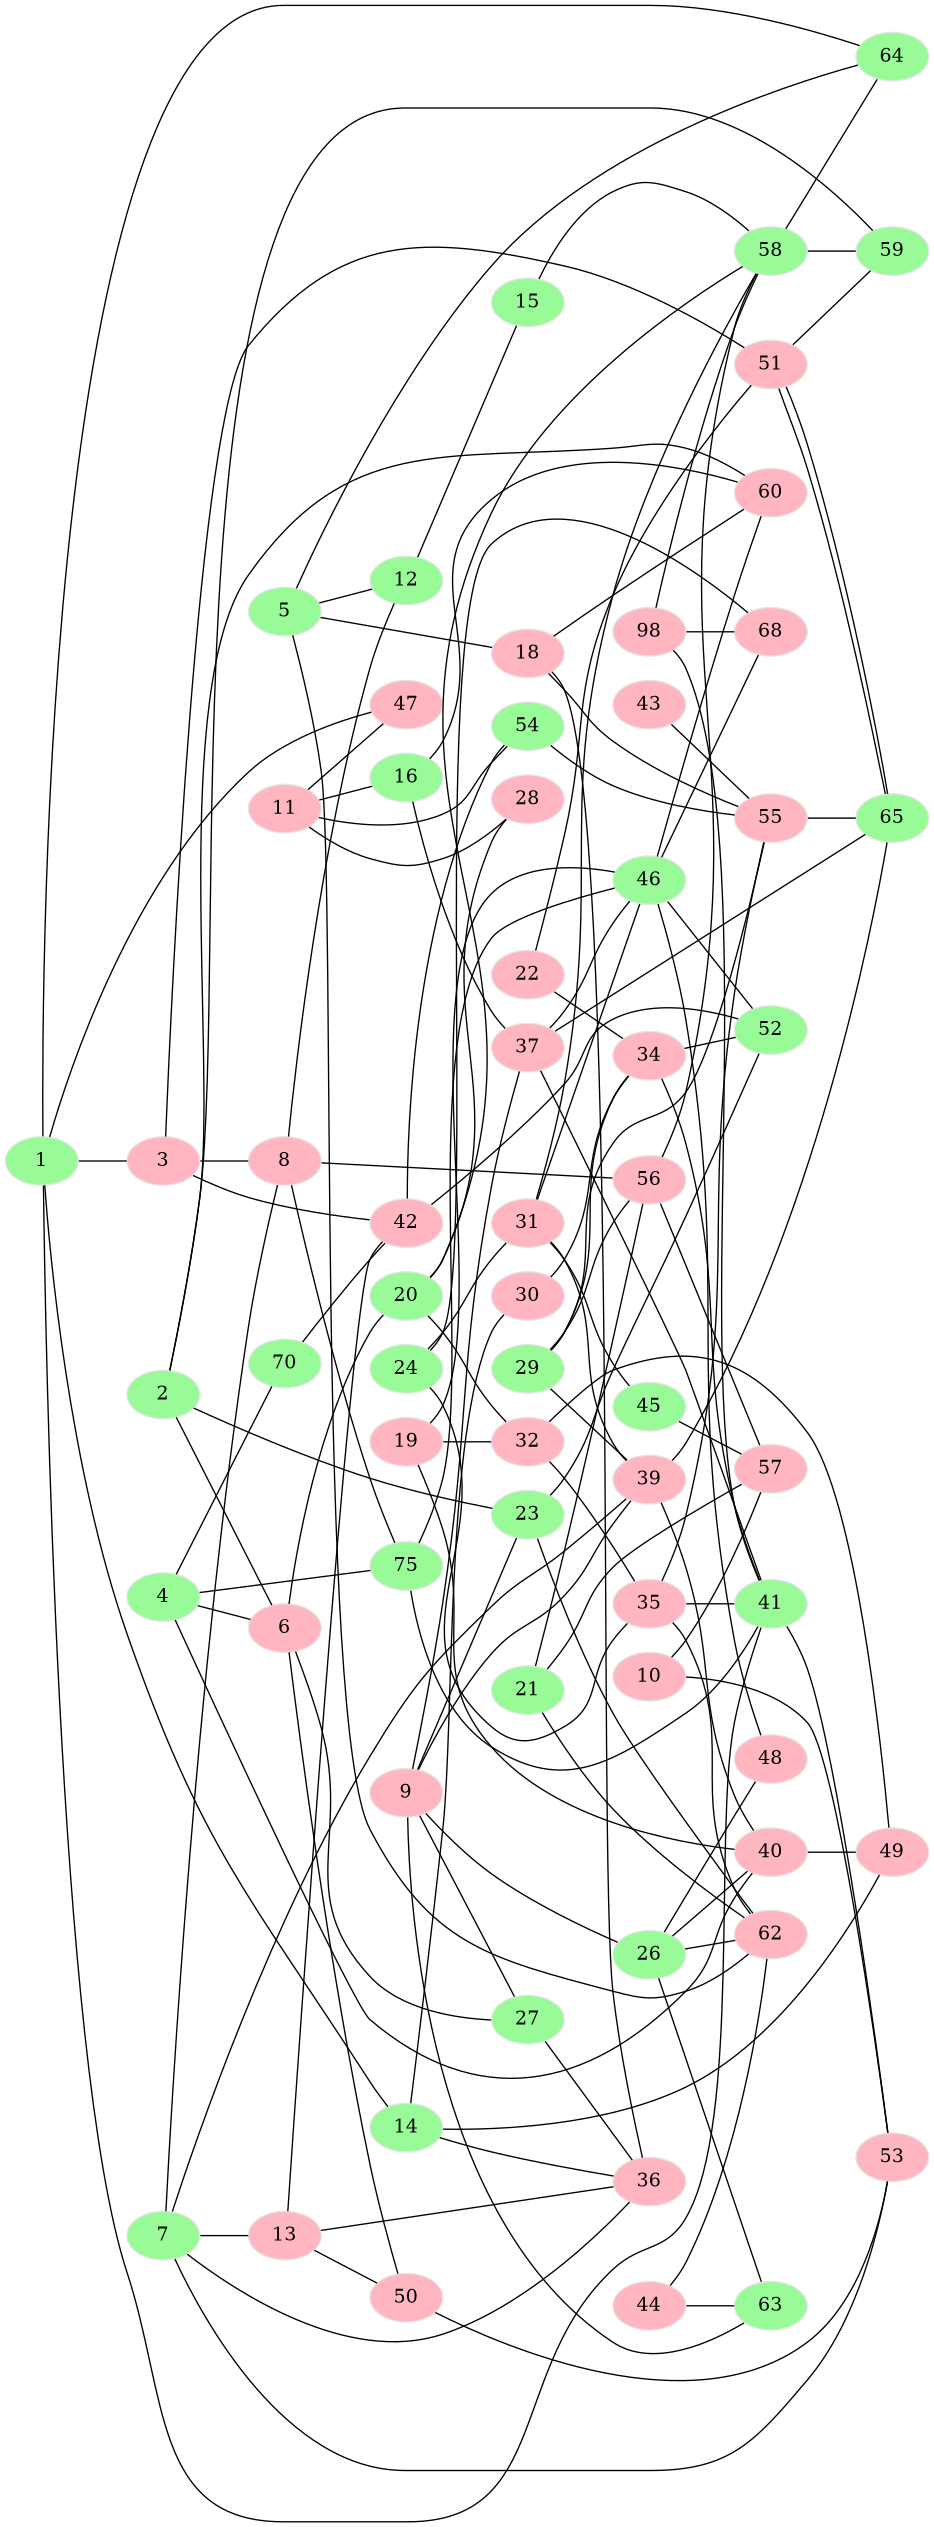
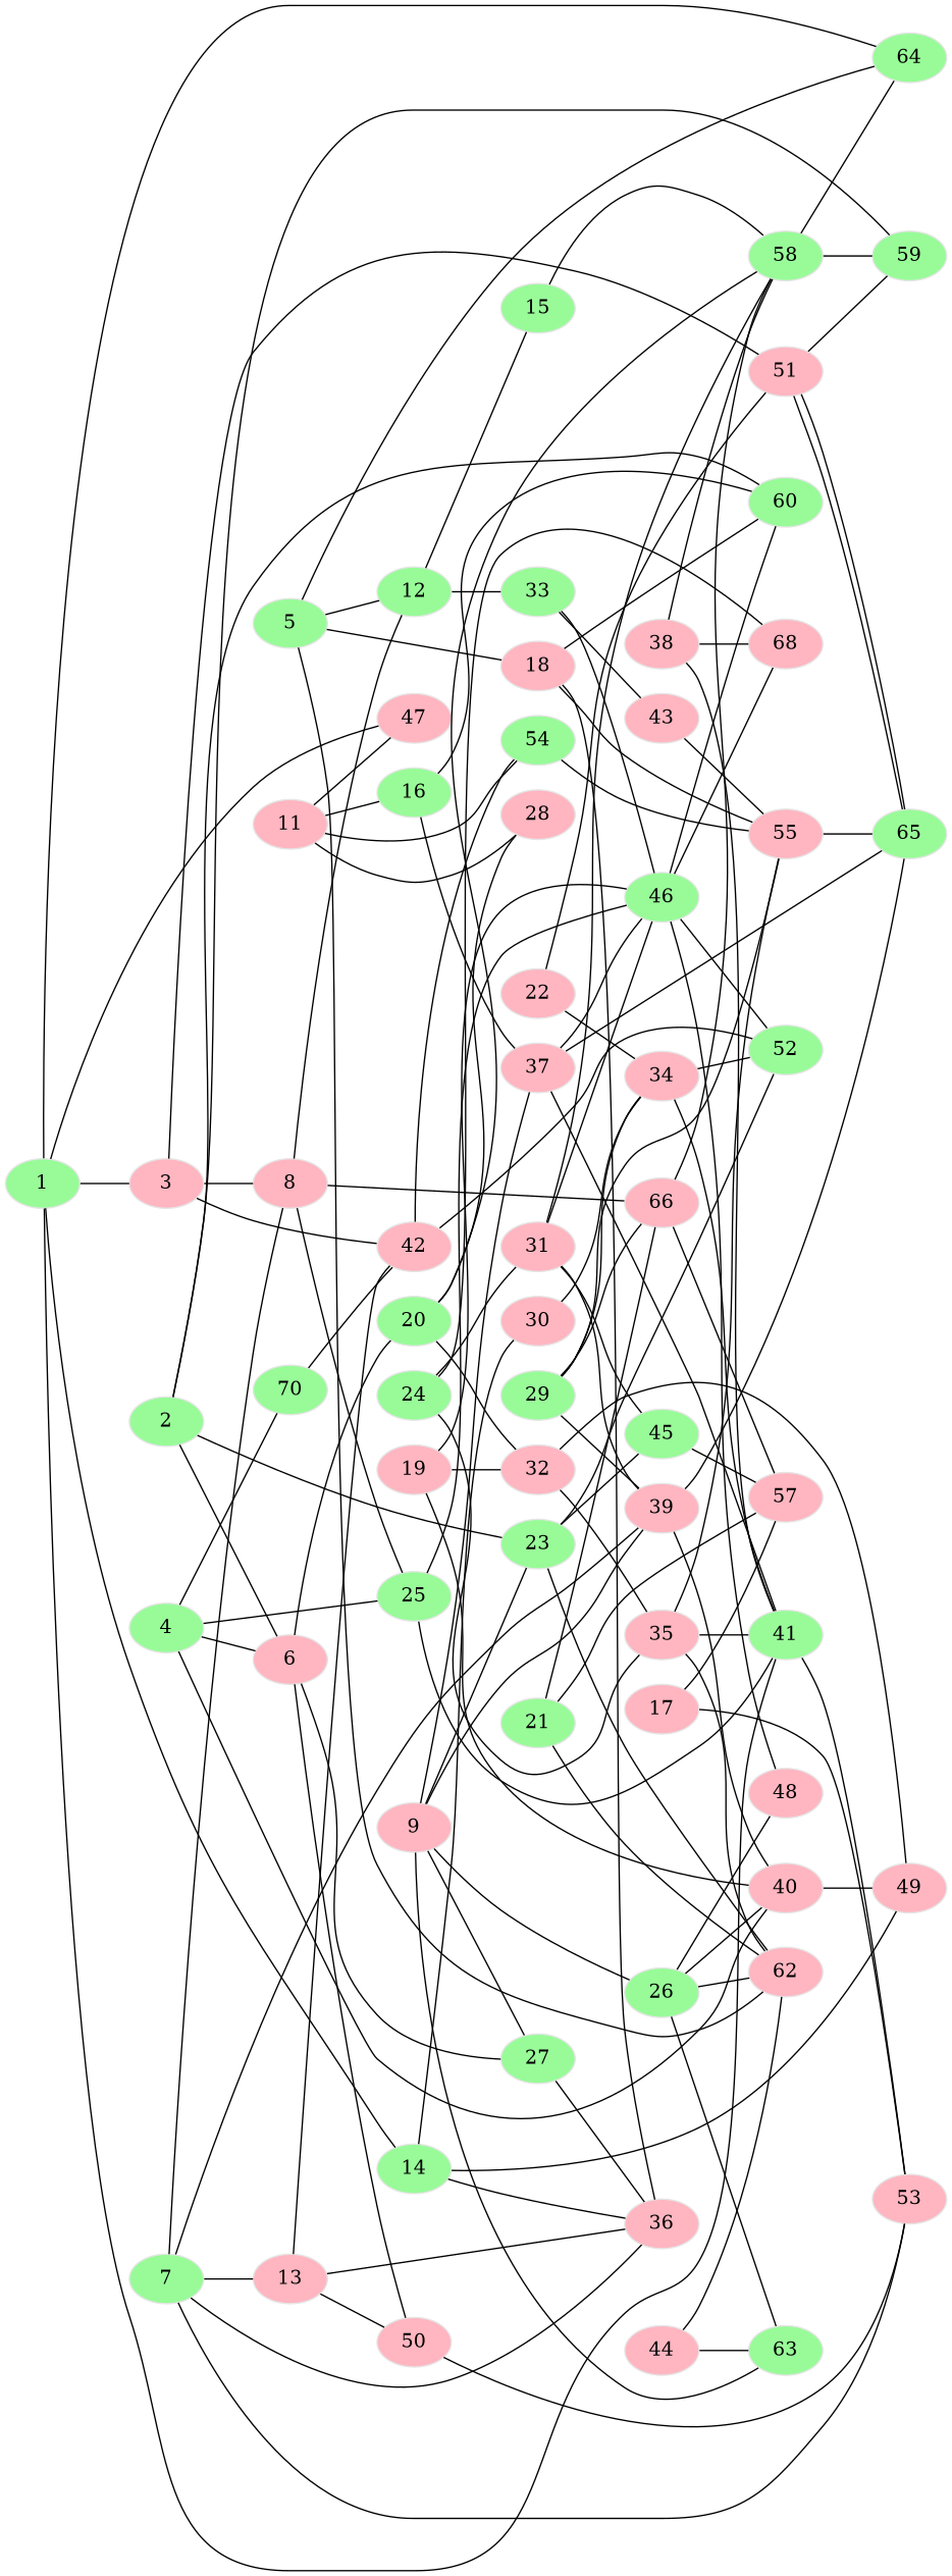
  graph {
    rankdir=LR
    node [color=gray90 fillcolor=lightpink style=filled]
    1 [fillcolor=palegreen]
    3
    14 [fillcolor=palegreen]
    41 [fillcolor=palegreen]
    47
    64 [fillcolor=palegreen]
    8
    42
    51
    36
    30
    49
    53
    2 [fillcolor=palegreen]
    6
    23 [fillcolor=palegreen]
    59 [fillcolor=palegreen]
-   60
+   60 [fillcolor=palegreen]
    20 [fillcolor=palegreen]
    27 [fillcolor=palegreen]
    50
    62
    45 [fillcolor=palegreen]
    52 [fillcolor=palegreen]
-   25 [fillcolor=palegreen label=75]
+   25 [fillcolor=palegreen]
    12 [fillcolor=palegreen]
-   56
+   56 [label=66]
    54 [fillcolor=palegreen]
    65 [fillcolor=palegreen]
    4 [fillcolor=palegreen]
    n31 [fillcolor=palegreen label=70]
    40
    46 [fillcolor=palegreen]
    5 [fillcolor=palegreen]
    18
    15 [fillcolor=palegreen]
+   33 [fillcolor=palegreen]
    55
    28
    58 [fillcolor=palegreen]
    32
    7 [fillcolor=palegreen]
    13
    39
    57
    9
    26 [fillcolor=palegreen]
    37
    63 [fillcolor=palegreen]
    48
    11
    16 [fillcolor=palegreen]
    43
    34
-   17 [label=10]
+   17
    19
    35
    n58 [label=68]
    21 [fillcolor=palegreen]
    22
    24 [fillcolor=palegreen]
    31
    29 [fillcolor=palegreen]
-   38 [label=98]
+   38
    44
    1 -- 3
    1 -- 14
    1 -- 41
    1 -- 47
    1 -- 64
    3 -- 8
    3 -- 42
    3 -- 51
    14 -- 36
    14 -- 30
    14 -- 49
    41 -- 53
    8 -- 25
    8 -- 12
    8 -- 56
    42 -- 52
    42 -- 54
    51 -- 59
    51 -- 65
    51 -- 65
    30 -- 34
    2 -- 6
    2 -- 23
    2 -- 59
    2 -- 60
    6 -- 20
    6 -- 27
    6 -- 50
    23 -- 62
+   23 -- 45
    23 -- 52
    20 -- 28
    20 -- 58
    20 -- 32
    27 -- 36
    50 -- 53
    45 -- 57
    25 -- 41
    25 -- 46
    12 -- 15
+   12 -- 33
    56 -- 58
    56 -- 57
    54 -- 55
    4 -- 6
    4 -- 25
    4 -- n31
    4 -- 40
    n31 -- 42
    40 -- 49
    46 -- 60
    46 -- 52
    46 -- 48
    46 -- n58
    5 -- 64
    5 -- 62
    5 -- 12
    5 -- 18
    18 -- 36
    18 -- 60
    18 -- 55
    15 -- 58
+   33 -- 46
+   33 -- 43
    55 -- 65
    58 -- 64
    58 -- 59
    32 -- 49
    32 -- 35
    7 -- 8
    7 -- 36
    7 -- 53
    7 -- 13
    7 -- 39
    13 -- 42
    13 -- 36
    13 -- 50
    39 -- 65
    39 -- 40
    9 -- 23
    9 -- 27
    9 -- 39
    9 -- 26
    9 -- 37
    9 -- 63
    26 -- 62
    26 -- 40
    26 -- 63
    26 -- 48
    37 -- 41
    37 -- 65
    37 -- 46
    11 -- 47
    11 -- 54
    11 -- 28
    11 -- 16
    16 -- 60
    16 -- 37
    43 -- 55
    34 -- 41
    34 -- 52
    17 -- 53
    17 -- 57
    19 -- 40
    19 -- 46
    19 -- 32
    35 -- 41
    35 -- 62
    35 -- 55
    21 -- 62
    21 -- 56
    21 -- 57
    22 -- 51
    22 -- 34
    24 -- 35
    24 -- n58
    24 -- 31
    31 -- 45
    31 -- 46
    31 -- 58
    31 -- 39
    29 -- 56
    29 -- 55
    29 -- 39
    29 -- 34
    38 -- 41
    38 -- 58
    38 -- n58
    44 -- 62
    44 -- 63
  }
